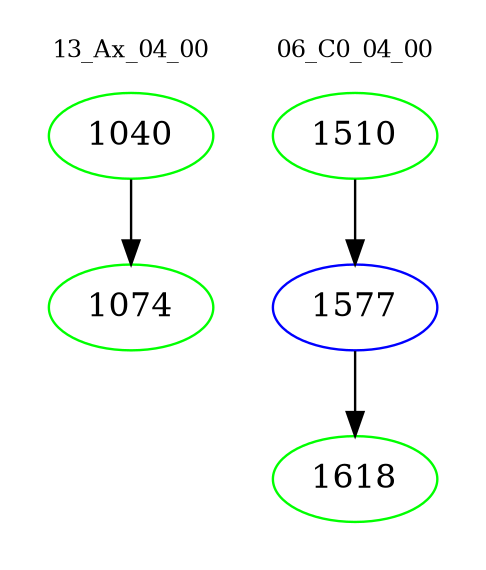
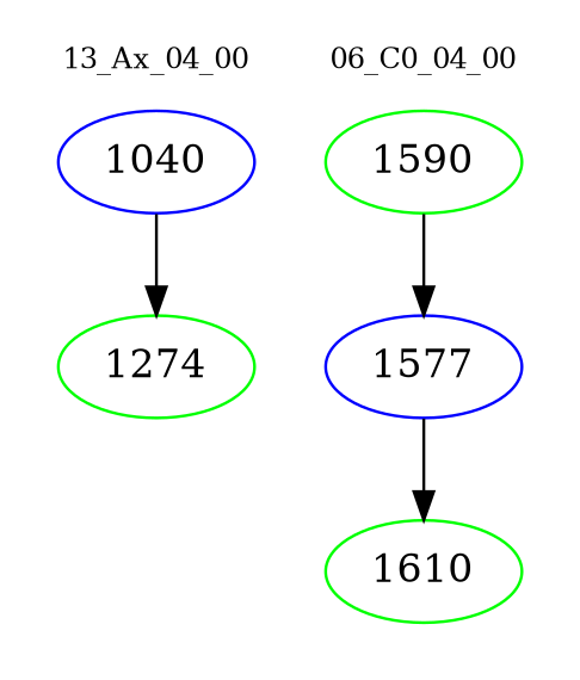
  digraph {
    fontname="DejaVu Serif"
    node [color=green fontname="DejaVu Serif"]
    edge [color=black fontname="DejaVu Serif"]
-   n1 [label=1040]
-   n2 [label=1074]
-   n3 [label=1510]
+   n1 [color=blue label=1040]
+   n2 [label=1274]
+   n3 [label=1590]
    n4 [color=blue label=1577]
-   n5 [label=1618]
+   n5 [label=1610]
    subgraph cluster_1 {
      color=white
      fontsize=10
      label="13_Ax_04_00"
      n1
      n2
    }
    subgraph cluster_2 {
      color=white
      fontsize=10
      label="06_C0_04_00"
      n3
      n4
      n5
    }
    n1 -> n2
    n3 -> n4
    n4 -> n5
  }
